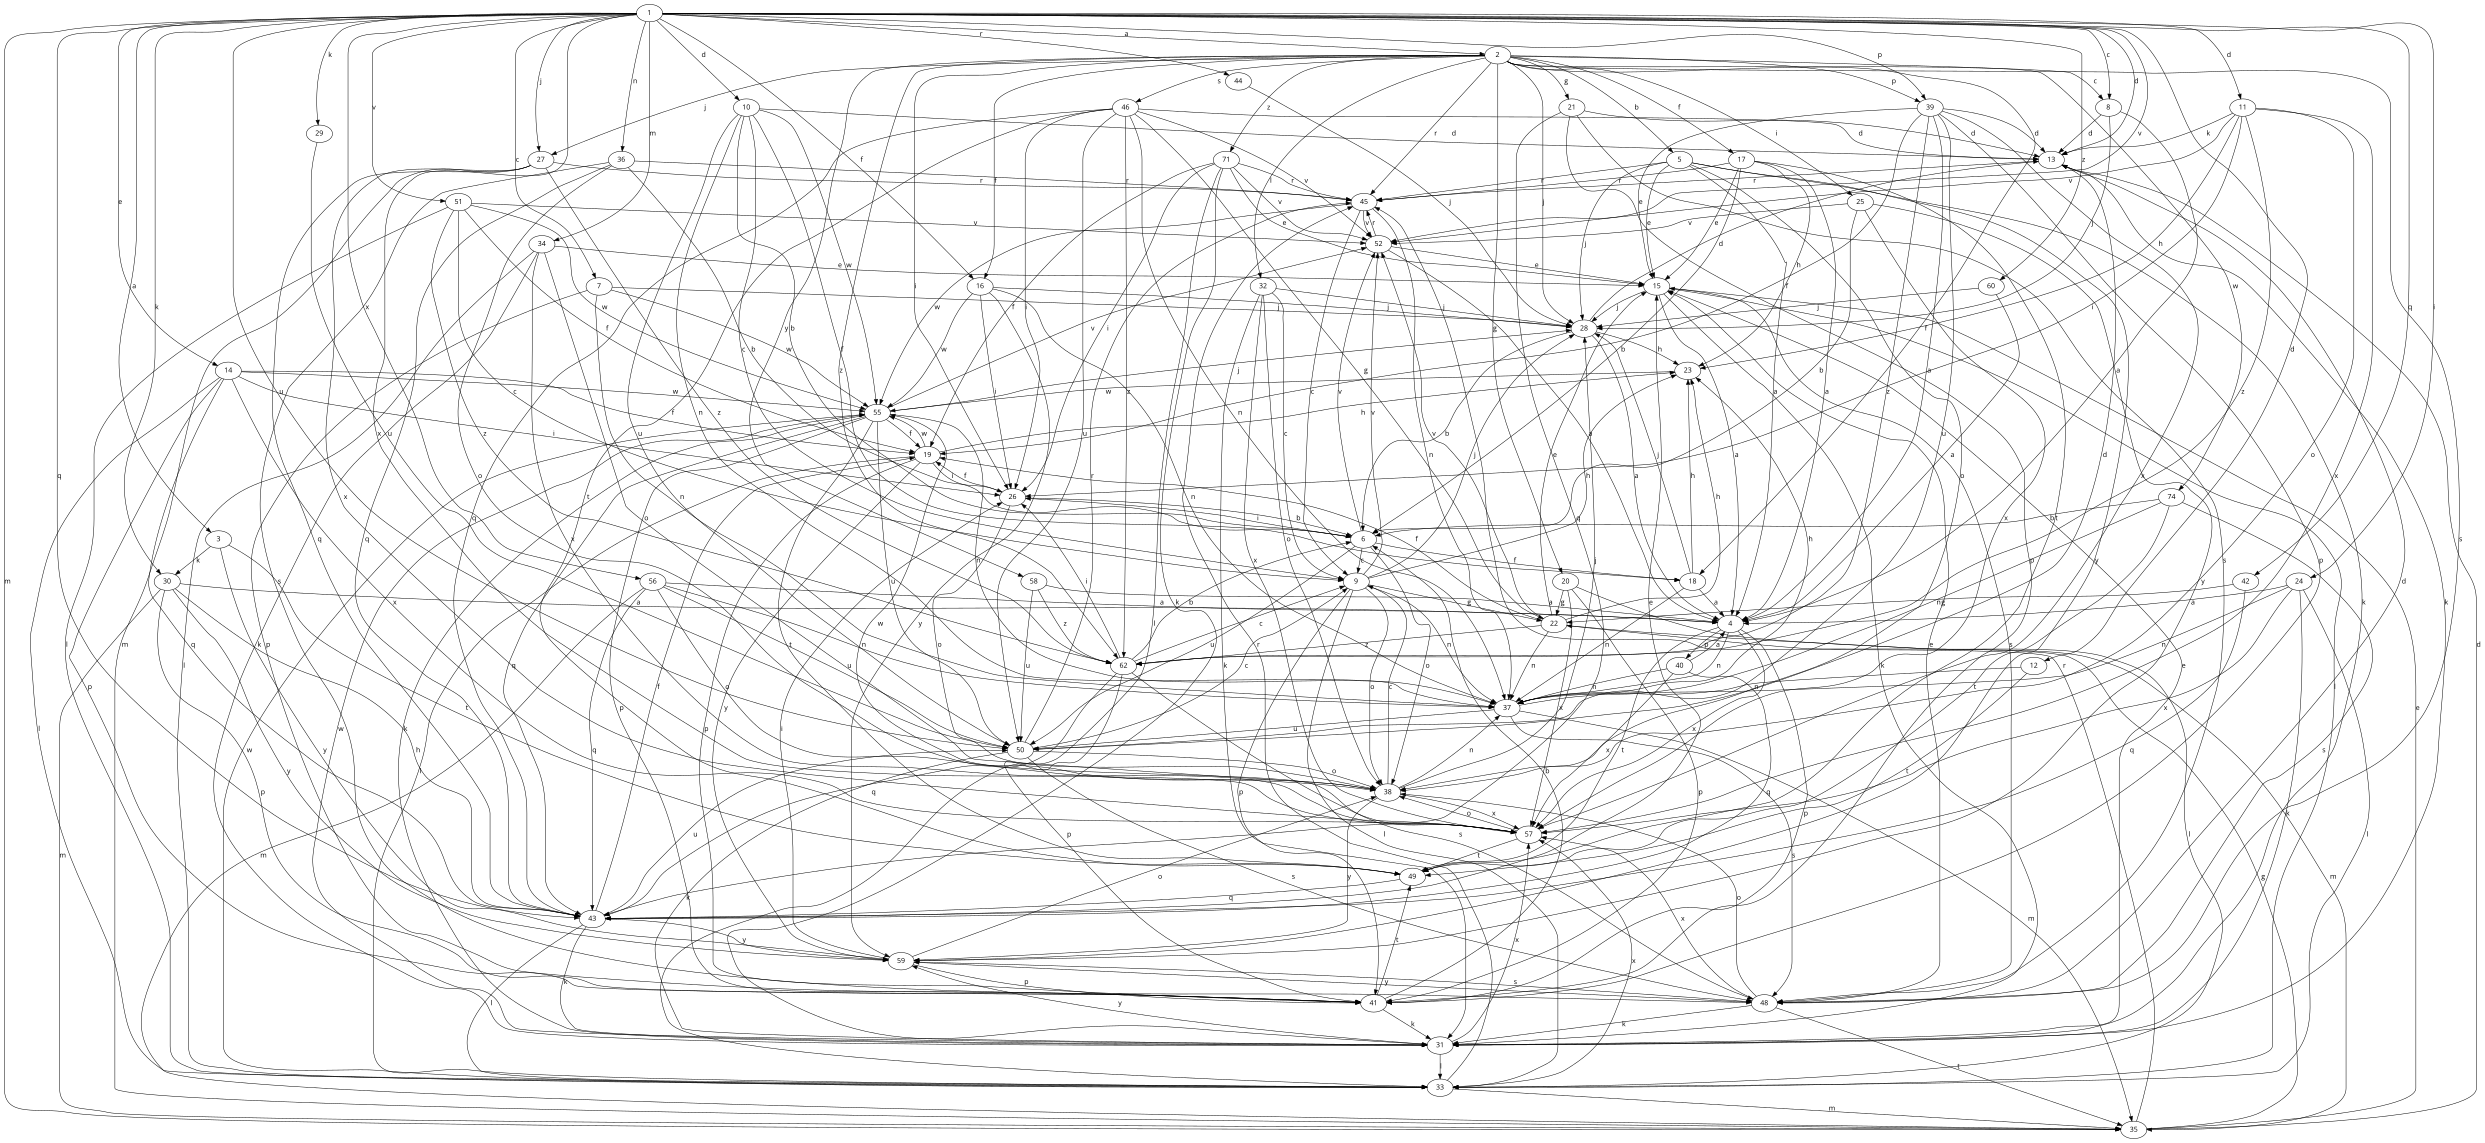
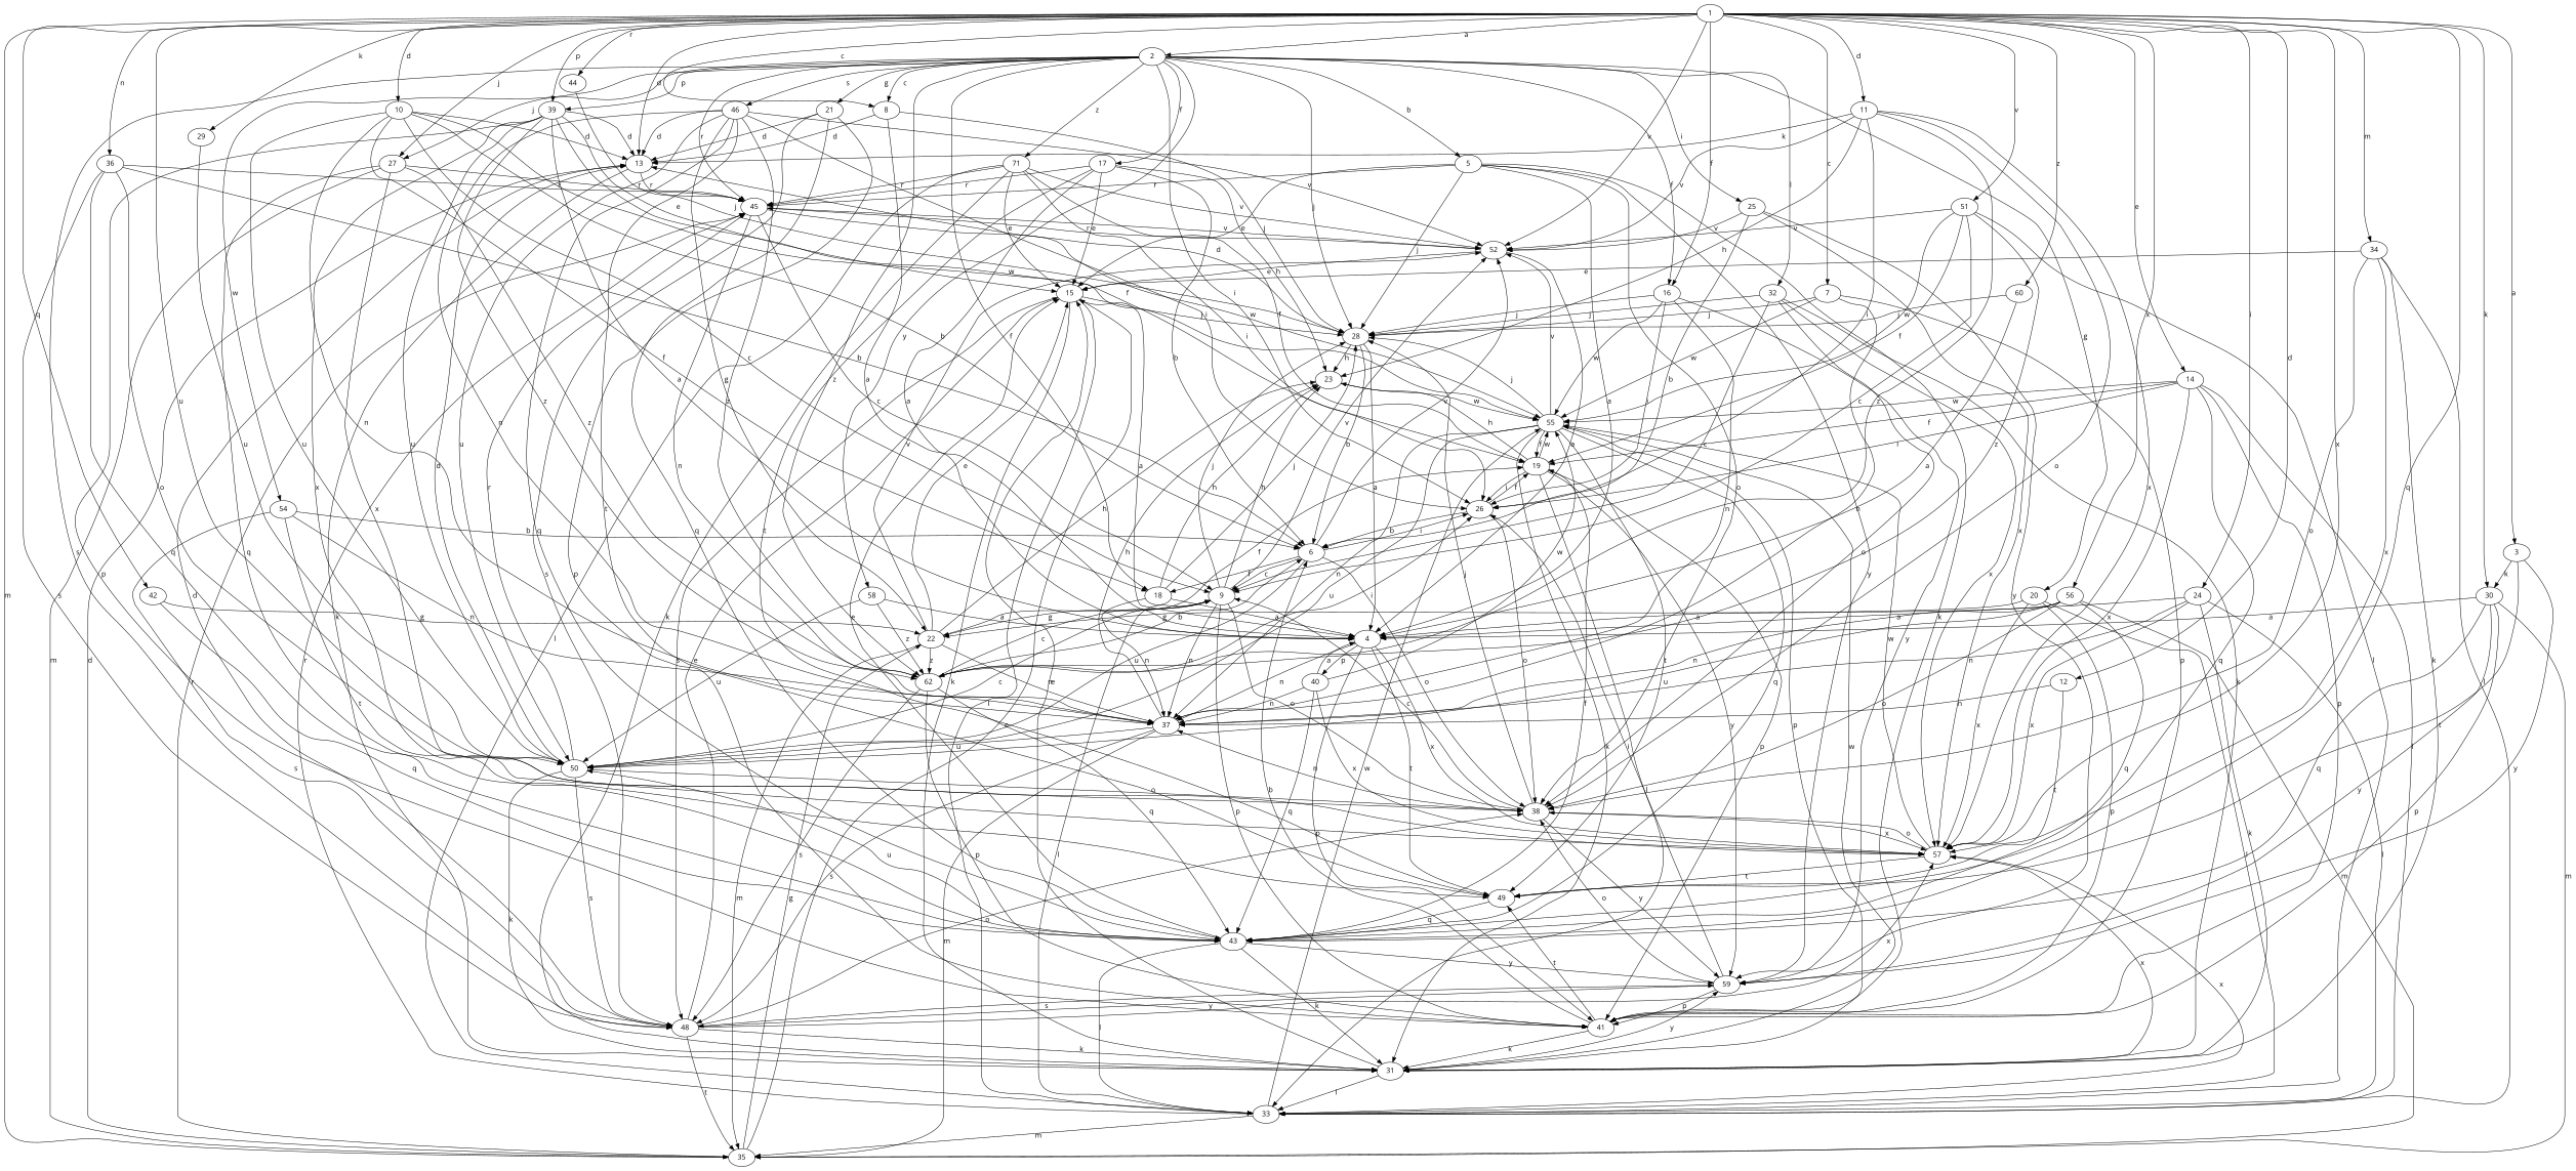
  strict digraph {
    fontname="Open Sans"
    node [fontname="Open Sans"]
    edge [fontname="Open Sans"]
    1
    2
    3
    8
    24
    30
    39
    52
    56
    60
    10
    36
    7
    50
    51
    11
    12
    13
    35
    14
    34
    43
    16
    42
    27
    44
    29
    57
    5
    17
    18
    28
    58
    25
    26
-   54 [label=74]
+   54
    62
    32
    45
    21
    46
    48
    n43 [label=71]
    20
    59
    49
    4
    31
    37
    33
    41
    15
    19
    38
    6
    55
    9
    23
    22
    40
    1 -> 2 [label=a]
    1 -> 3 [label=a]
    1 -> 8 [label=c]
    1 -> 24 [label=i]
    1 -> 30 [label=k]
    1 -> 39 [label=p]
    1 -> 52 [label=v]
    1 -> 56 [label=x]
    1 -> 60 [label=z]
    1 -> 10 [label=d]
    1 -> 36 [label=n]
    1 -> 7 [label=c]
    1 -> 50 [label=u]
    1 -> 51 [label=v]
    1 -> 11 [label=d]
    1 -> 12 [label=d]
    1 -> 13 [label=d]
    1 -> 35 [label=m]
    1 -> 14 [label=e]
    1 -> 34 [label=m]
    1 -> 43 [label=q]
    1 -> 16 [label=f]
    1 -> 42 [label=q]
    1 -> 27 [label=j]
    1 -> 44 [label=r]
    1 -> 29 [label=k]
    1 -> 57 [label=x]
    2 -> 8 [label=c]
    2 -> 39 [label=p]
    2 -> 16 [label=f]
    2 -> 27 [label=j]
    2 -> 5 [label=b]
    2 -> 17 [label=f]
    2 -> 18 [label=f]
    2 -> 28 [label=j]
    2 -> 58 [label=y]
    2 -> 25 [label=i]
    2 -> 26 [label=i]
    2 -> 54 [label=w]
    2 -> 62 [label=z]
    2 -> 32 [label=l]
    2 -> 45 [label=r]
    2 -> 21 [label=g]
    2 -> 46 [label=s]
    2 -> 48 [label=s]
    2 -> n43 [label=z]
    2 -> 20 [label=g]
    3 -> 30 [label=k]
    3 -> 59 [label=y]
    3 -> 49 [label=t]
    8 -> 13 [label=d]
    8 -> 28 [label=j]
    8 -> 4 [label=a]
    24 -> 57 [label=x]
    24 -> 4 [label=a]
    24 -> 31 [label=k]
    24 -> 37 [label=n]
    24 -> 33 [label=l]
    30 -> 35 [label=m]
-   30 -> 43 [label=h]
+   30 -> 43 [label=q]
    30 -> 59 [label=y]
    30 -> 4 [label=a]
    30 -> 41 [label=p]
    39 -> 50 [label=u]
    39 -> 13 [label=d]
    39 -> 57 [label=x]
    39 -> 62 [label=z]
    39 -> 4 [label=a]
    39 -> 41 [label=p]
    39 -> 15 [label=e]
    39 -> 19 [label=f]
    52 -> 45 [label=r]
    52 -> 4 [label=a]
    52 -> 15 [label=e]
    56 -> 50 [label=u]
    56 -> 35 [label=m]
    56 -> 43 [label=q]
    56 -> 4 [label=a]
    56 -> 37 [label=n]
    56 -> 38 [label=o]
    60 -> 28 [label=j]
    60 -> 4 [label=a]
    10 -> 50 [label=u]
    10 -> 13 [label=d]
    10 -> 18 [label=f]
    10 -> 37 [label=n]
    10 -> 6 [label=b]
    10 -> 55 [label=w]
    10 -> 9 [label=c]
    36 -> 43 [label=q]
    36 -> 45 [label=r]
    36 -> 48 [label=s]
    36 -> 38 [label=o]
    36 -> 6 [label=b]
    7 -> 28 [label=j]
    7 -> 37 [label=n]
    7 -> 41 [label=p]
    7 -> 55 [label=w]
    50 -> 13 [label=d]
    50 -> 45 [label=r]
    50 -> 48 [label=s]
    50 -> 31 [label=k]
    50 -> 38 [label=o]
    50 -> 9 [label=c]
    51 -> 52 [label=v]
    51 -> 62 [label=z]
    51 -> 33 [label=l]
    51 -> 19 [label=f]
    51 -> 55 [label=w]
    51 -> 9 [label=c]
    11 -> 52 [label=v]
    11 -> 13 [label=k]
    11 -> 57 [label=x]
    11 -> 26 [label=i]
    11 -> 62 [label=z]
    11 -> 38 [label=o]
    11 -> 23 [label=h]
    12 -> 49 [label=t]
    12 -> 37 [label=n]
    13 -> 45 [label=r]
    13 -> 31 [label=k]
    35 -> 13 [label=d]
    35 -> 45 [label=r]
    35 -> 15 [label=e]
    35 -> 22 [label=g]
    14 -> 43 [label=q]
    14 -> 57 [label=x]
    14 -> 26 [label=i]
    14 -> 33 [label=l]
    14 -> 41 [label=p]
    14 -> 19 [label=f]
    14 -> 55 [label=w]
    34 -> 57 [label=x]
    34 -> 31 [label=k]
    34 -> 33 [label=l]
    34 -> 15 [label=e]
    34 -> 38 [label=o]
    43 -> 50 [label=u]
    43 -> 59 [label=y]
    43 -> 31 [label=k]
    43 -> 33 [label=l]
    43 -> 15 [label=e]
    43 -> 19 [label=f]
    16 -> 28 [label=j]
    16 -> 26 [label=i]
    16 -> 59 [label=y]
    16 -> 37 [label=n]
    16 -> 55 [label=w]
    42 -> 43 [label=q]
    42 -> 22 [label=g]
    27 -> 35 [label=m]
    27 -> 43 [label=q]
    27 -> 57 [label=x]
    27 -> 62 [label=z]
    27 -> 45 [label=r]
    44 -> 28 [label=j]
    29 -> 50 [label=u]
    57 -> 49 [label=t]
    57 -> 38 [label=o]
    57 -> 55 [label=w]
    5 -> 28 [label=j]
    5 -> 45 [label=r]
    5 -> 59 [label=y]
    5 -> 4 [label=a]
    5 -> 31 [label=k]
    5 -> 15 [label=e]
    5 -> 38 [label=o]
    17 -> 45 [label=r]
    17 -> 49 [label=t]
    17 -> 4 [label=a]
    17 -> 15 [label=e]
    17 -> 6 [label=b]
    17 -> 23 [label=h]
    18 -> 28 [label=j]
    18 -> 4 [label=a]
    18 -> 37 [label=n]
    18 -> 23 [label=h]
    28 -> 13 [label=d]
    28 -> 4 [label=a]
    28 -> 6 [label=b]
    28 -> 23 [label=h]
    58 -> 50 [label=u]
    58 -> 62 [label=z]
    58 -> 4 [label=a]
    25 -> 52 [label=v]
    25 -> 57 [label=x]
    25 -> 59 [label=y]
    25 -> 6 [label=b]
    26 -> 19 [label=f]
    26 -> 38 [label=o]
    26 -> 6 [label=b]
    54 -> 48 [label=s]
    54 -> 49 [label=t]
    54 -> 37 [label=n]
    54 -> 6 [label=b]
    62 -> 43 [label=q]
    62 -> 26 [label=i]
    62 -> 48 [label=s]
    62 -> 41 [label=p]
    62 -> 6 [label=b]
    62 -> 9 [label=c]
    32 -> 57 [label=x]
    32 -> 28 [label=j]
    32 -> 31 [label=k]
    32 -> 38 [label=o]
    32 -> 9 [label=c]
    45 -> 52 [label=v]
    45 -> 37 [label=n]
    45 -> 55 [label=w]
    45 -> 9 [label=c]
    21 -> 13 [label=d]
    21 -> 43 [label=q]
    21 -> 48 [label=s]
    21 -> 41 [label=p]
    46 -> 52 [label=v]
    46 -> 50 [label=u]
    46 -> 13 [label=d]
    46 -> 43 [label=q]
    46 -> 26 [label=i]
    46 -> 62 [label=z]
    46 -> 49 [label=t]
    46 -> 37 [label=n]
    46 -> 22 [label=g]
    48 -> 13 [label=d]
    48 -> 35 [label=t]
    48 -> 57 [label=x]
    48 -> 59 [label=y]
    48 -> 31 [label=k]
    48 -> 15 [label=e]
    48 -> 38 [label=o]
    n43 -> 52 [label=v]
    n43 -> 26 [label=i]
    n43 -> 45 [label=r]
    n43 -> 31 [label=k]
    n43 -> 33 [label=l]
    n43 -> 15 [label=e]
    n43 -> 19 [label=f]
    20 -> 57 [label=x]
    20 -> 33 [label=l]
    20 -> 41 [label=p]
    20 -> 22 [label=g]
    59 -> 26 [label=i]
    59 -> 48 [label=s]
    59 -> 41 [label=p]
    59 -> 38 [label=o]
    49 -> 43 [label=q]
    4 -> 57 [label=x]
    4 -> 49 [label=t]
    4 -> 37 [label=n]
    4 -> 41 [label=p]
    4 -> 40 [label=p]
    31 -> 57 [label=x]
    31 -> 59 [label=y]
    31 -> 33 [label=l]
    31 -> 15 [label=e]
    31 -> 55 [label=w]
    37 -> 50 [label=u]
    37 -> 35 [label=m]
    37 -> 48 [label=s]
    37 -> 23 [label=h]
    33 -> 35 [label=m]
    33 -> 57 [label=x]
    33 -> 45 [label=r]
    33 -> 55 [label=w]
    41 -> 49 [label=t]
    41 -> 31 [label=k]
    41 -> 6 [label=b]
    15 -> 28 [label=j]
    15 -> 48 [label=s]
    15 -> 4 [label=a]
    15 -> 31 [label=k]
    15 -> 33 [label=l]
    19 -> 26 [label=i]
    19 -> 59 [label=y]
    19 -> 33 [label=l]
    19 -> 41 [label=p]
    19 -> 55 [label=w]
    19 -> 23 [label=h]
    38 -> 57 [label=x]
    38 -> 28 [label=j]
    38 -> 59 [label=y]
    38 -> 37 [label=n]
    38 -> 9 [label=c]
    6 -> 52 [label=v]
    6 -> 50 [label=u]
    6 -> 18 [label=f]
    6 -> 26 [label=i]
    6 -> 38 [label=o]
    6 -> 9 [label=c]
    55 -> 52 [label=v]
    55 -> 50 [label=u]
    55 -> 43 [label=q]
    55 -> 28 [label=j]
    55 -> 49 [label=t]
    55 -> 31 [label=k]
    55 -> 37 [label=n]
    55 -> 41 [label=p]
    55 -> 19 [label=f]
    9 -> 52 [label=v]
    9 -> 28 [label=j]
    9 -> 37 [label=n]
    9 -> 33 [label=l]
    9 -> 41 [label=p]
    9 -> 38 [label=o]
    9 -> 23 [label=h]
    9 -> 22 [label=g]
    23 -> 55 [label=w]
    22 -> 52 [label=v]
    22 -> 35 [label=m]
    22 -> 62 [label=z]
    22 -> 37 [label=n]
    22 -> 15 [label=e]
    22 -> 19 [label=f]
    22 -> 23 [label=h]
    40 -> 43 [label=q]
    40 -> 57 [label=x]
    40 -> 4 [label=a]
    40 -> 37 [label=n]
+   40 -> 55 [label=w]
  }
